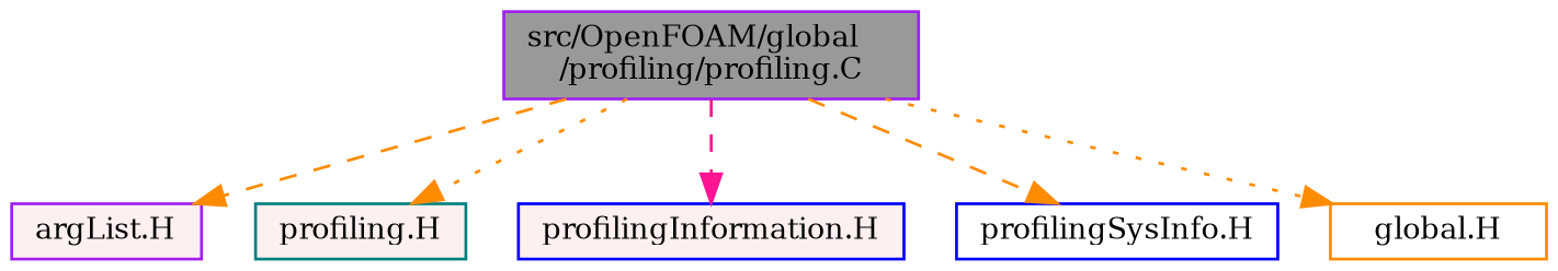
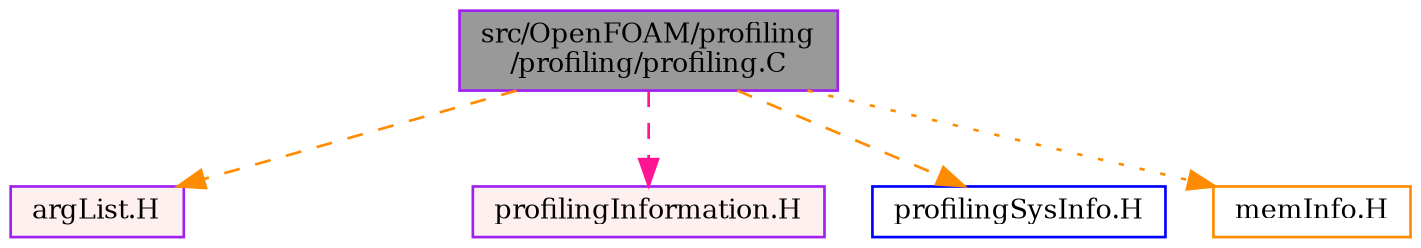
  digraph {
    fontname="DejaVu Serif"
    node [color=purple fillcolor="#FFF0F0" fontname="DejaVu Serif" fontsize=10 shape=box style=filled]
    edge [color=darkorange fontname="DejaVu Serif" fontsize=10 labelfontname=Helvetica labelfontsize=10 style=dashed]
-   n1 [fillcolor=grey60 fontcolor=black height=0.2 label="src/OpenFOAM/global\l/profiling/profiling.C" width=0.4]
+   n1 [fillcolor=grey60 fontcolor=black height=0.2 label="src/OpenFOAM/profiling\l/profiling/profiling.C" width=0.4]
    n2 [height=0.2 label="argList.H" width=0.4]
-   n3 [color=teal height=0.2 label="profiling.H" width=0.4]
-   n4 [color=blue height=0.2 label="profilingInformation.H" width=0.4]
+   n4 [height=0.2 label="profilingInformation.H" width=0.4]
    n5 [color=blue fillcolor=white height=0.2 label="profilingSysInfo.H" width=0.4]
-   n6 [color=darkorange fillcolor=white height=0.2 label="global.H" width=0.4]
+   n6 [color=darkorange fillcolor=white height=0.2 label="memInfo.H" width=0.4]
    n1 -> n2
-   n1 -> n3 [style=dotted]
    n1 -> n4 [color=deeppink]
    n1 -> n5
    n1 -> n6 [style=dotted]
  }
